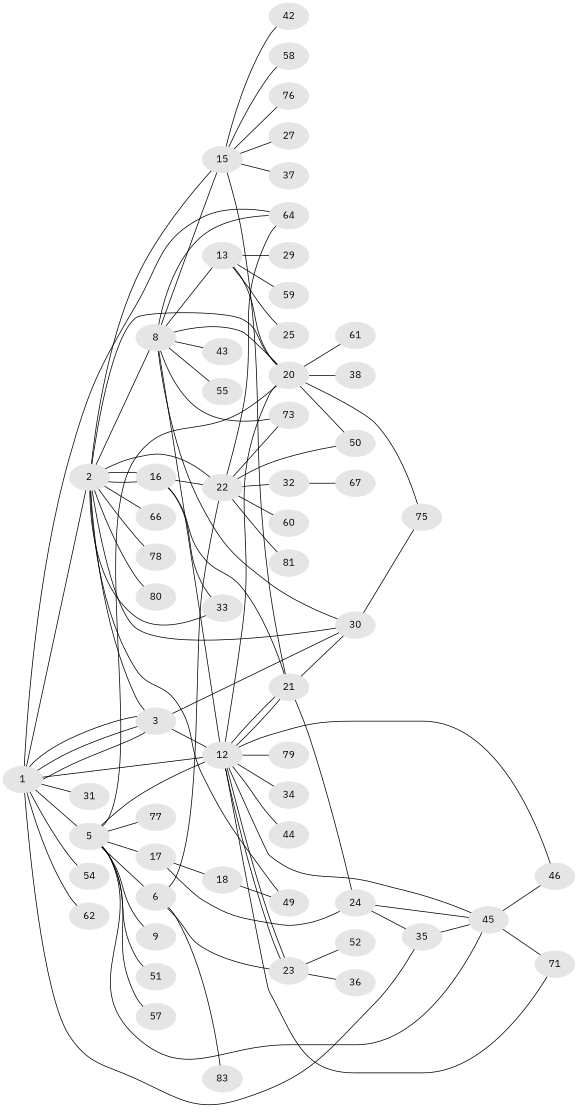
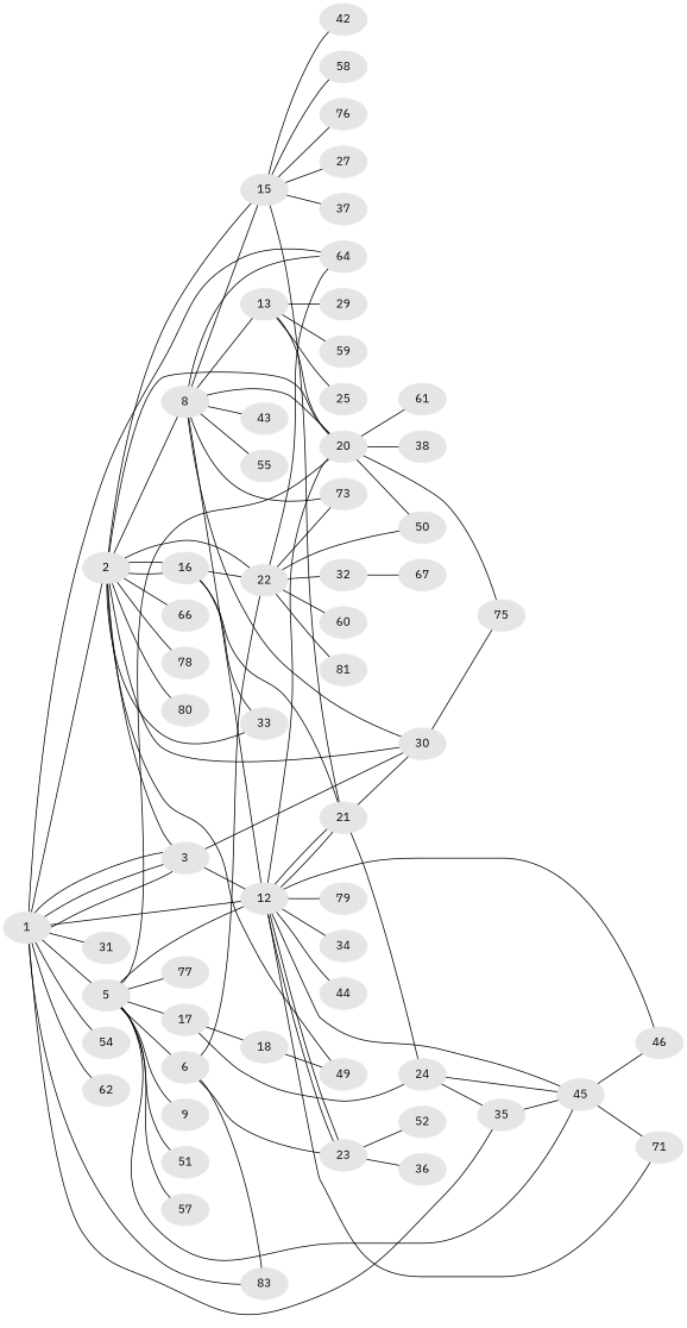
  graph {
    fontname="IBM Plex Sans"
    rankdir=LR
    node [color=gray90 fontname="IBM Plex Sans" style=filled]
    edge [fontname="IBM Plex Sans"]
    1 [super="+11"]
    2 [super="+69"]
    3 [super="+4"]
    5 [super="+7"]
    12 [super="+56"]
    31
    35 [super="+40"]
    54
    62
    64
    83
    8 [super="+19"]
    15 [super="+26"]
    16 [super="+63"]
    20 [super="+48"]
    22 [super="+82"]
    30 [super="+47"]
    33 [super="+41"]
    49
    66
    78
    80
    45 [super="+72"]
    6 [super="+14"]
    9 [super="+10"]
    17
    51
    57
    77
    23 [super="+65"]
    21 [super="+74"]
    34
    44
    46 [super="+68"]
    71
    79
    13 [super="+39"]
    43
    55
    73
    27
    37
    42
    58
    76
    38
    50 [super="+70"]
    61
    75
    32
    60
    81
    18 [super="+28"]
    24 [super="+53"]
    36
    52
    59
    25
    29
    67
    1 -- 2
    1 -- 3
    1 -- 3
    1 -- 3
    1 -- 5
    1 -- 12
    1 -- 31
    1 -- 35
    1 -- 54
    1 -- 62
    1 -- 64
+   1 -- 83
    2 -- 3
    2 -- 8
    2 -- 15 [weight=2]
    2 -- 16 [weight=2]
    2 -- 16
    2 -- 20
    2 -- 22 [weight=2]
    2 -- 30
    2 -- 33
    2 -- 49
    2 -- 66
    2 -- 78
    2 -- 80
    3 -- 12
    3 -- 30
    5 -- 12 [weight=2]
    5 -- 20
    5 -- 45
    5 -- 6
    5 -- 9
    5 -- 17
    5 -- 51
    5 -- 57
    5 -- 77
    12 -- 20
    12 -- 45
    12 -- 23
    12 -- 23
    12 -- 21
    12 -- 21
    12 -- 34
    12 -- 44
    12 -- 46
    12 -- 71
    12 -- 79
    35 -- 45
    8 -- 12
    8 -- 64
    8 -- 15 [weight=3]
    8 -- 20
    8 -- 30
    8 -- 13
    8 -- 43
    8 -- 55
    8 -- 73
    15 -- 21
    15 -- 27
    15 -- 37
    15 -- 42
    15 -- 58
    15 -- 76
    16 -- 22
    16 -- 33
    16 -- 21
    20 -- 38
    20 -- 50
    20 -- 61
    20 -- 75
    22 -- 64
    22 -- 73
    22 -- 50
    22 -- 32
    22 -- 60
    22 -- 81
    30 -- 75
    45 -- 46
    45 -- 71
    6 -- 83
    6 -- 22
    6 -- 23
    17 -- 18
    17 -- 24
    23 -- 36
    23 -- 52
    21 -- 30
    21 -- 24
    13 -- 20
    13 -- 59
    13 -- 25
    13 -- 29
    32 -- 67
    18 -- 49
    24 -- 35
    24 -- 45
  }
